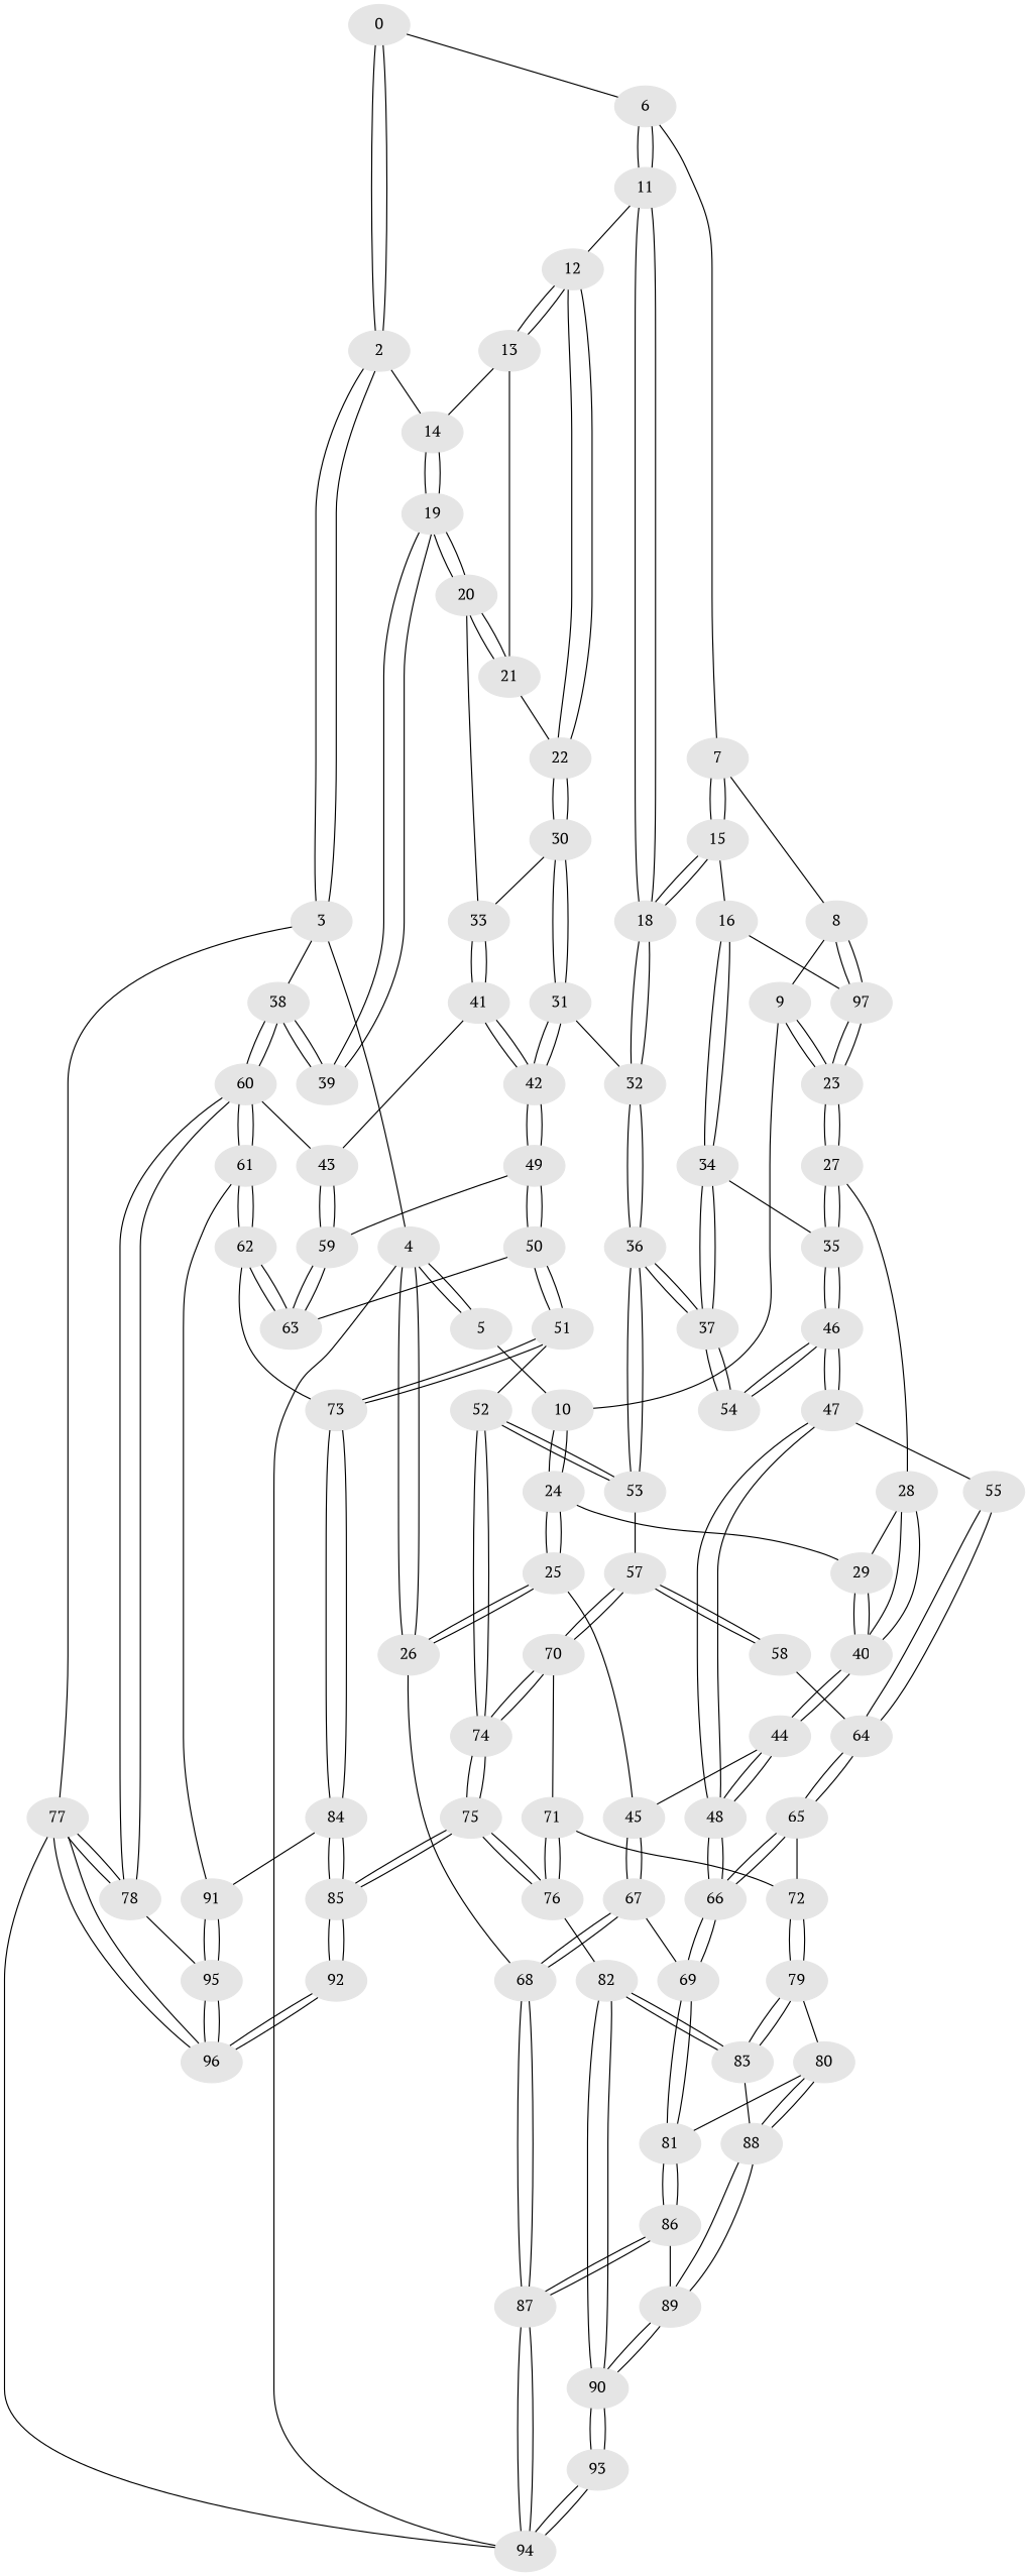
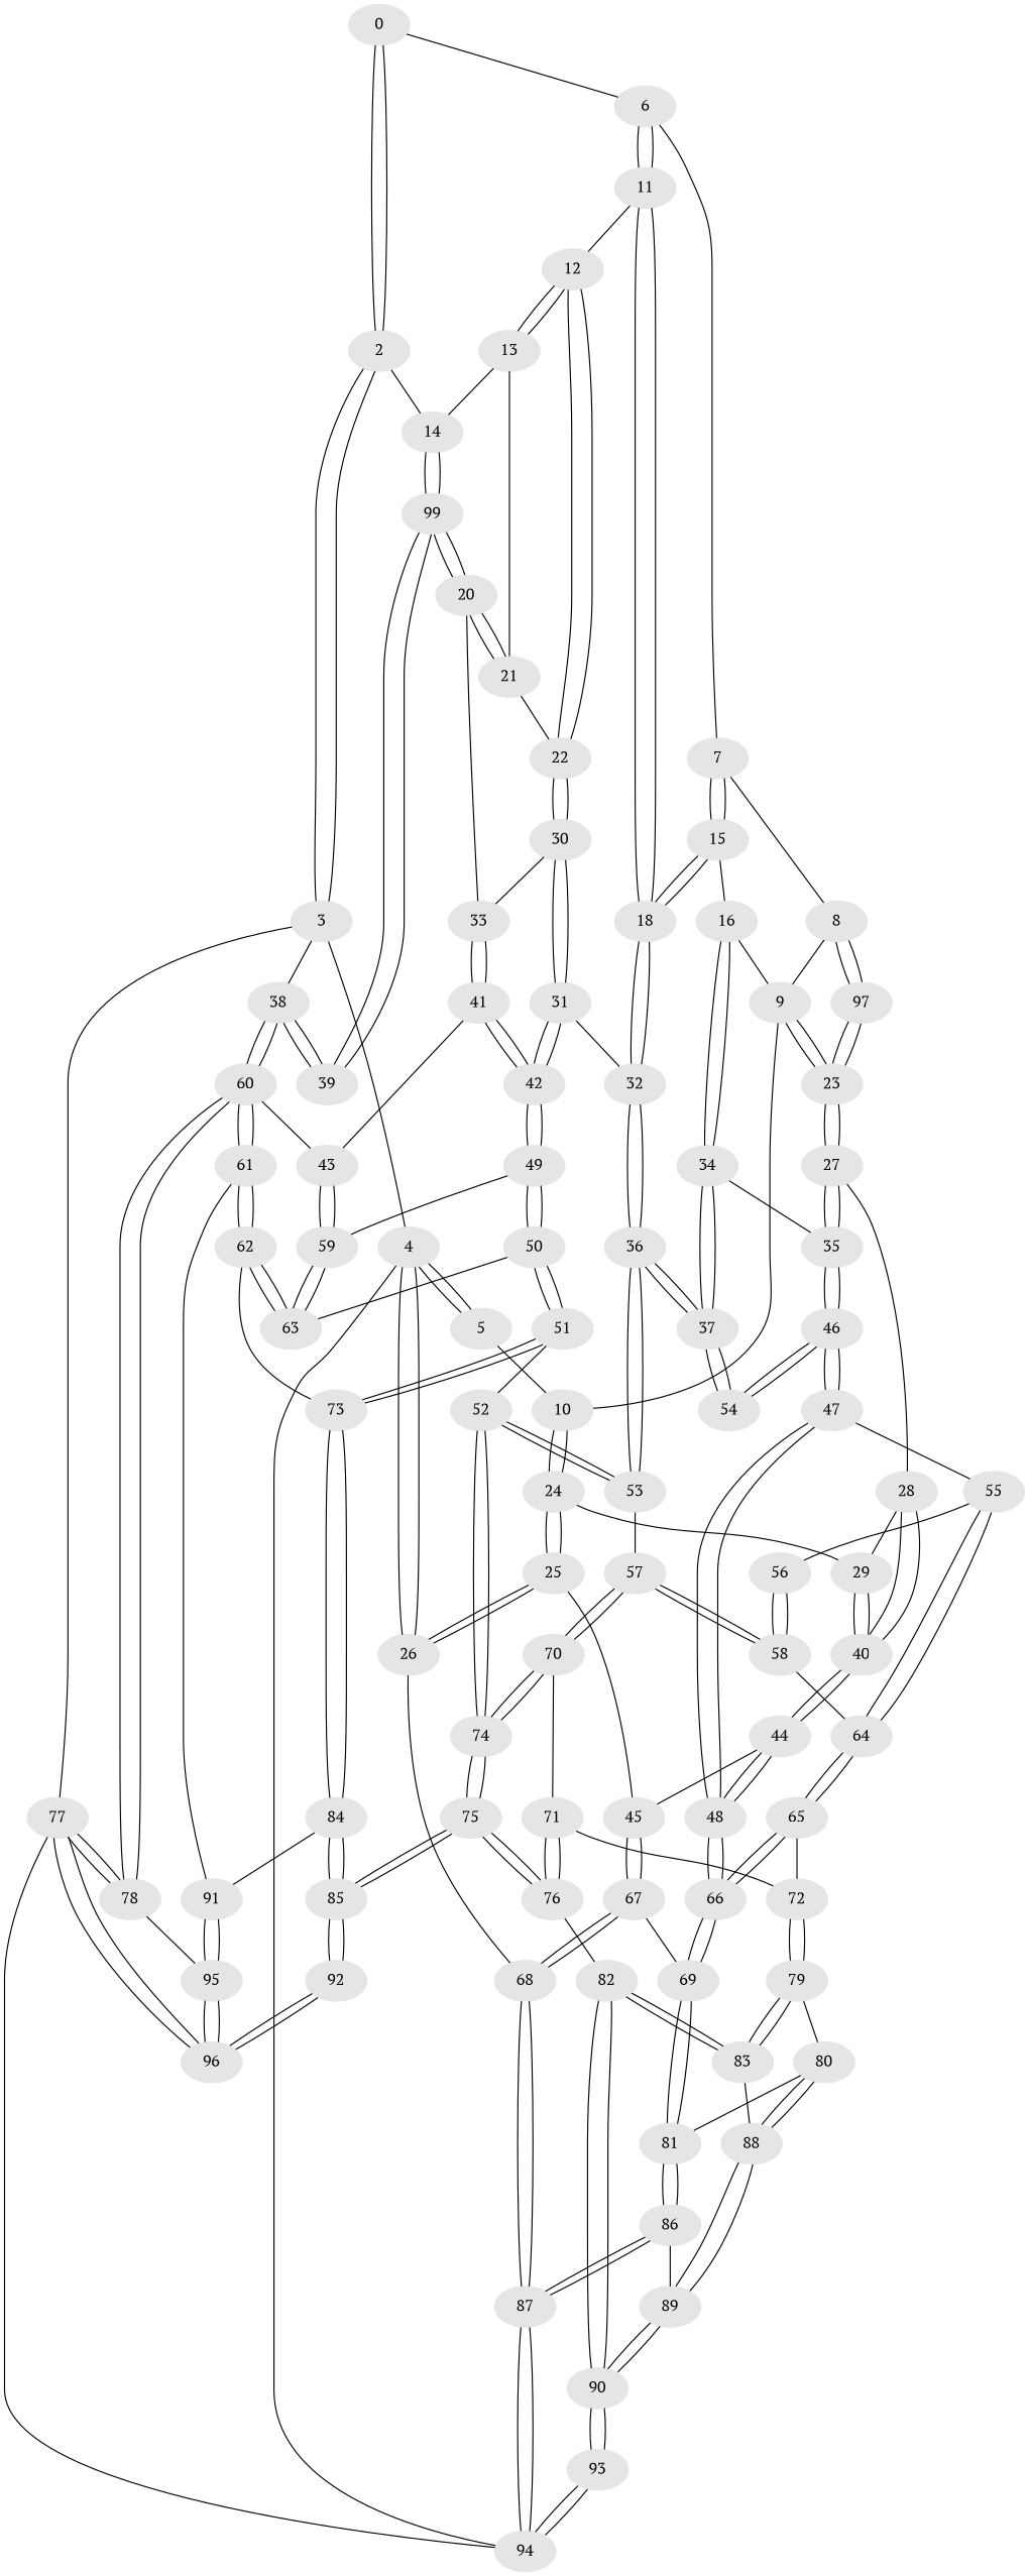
  graph {
    fontname="PT Serif"
    node [color=gray90 fontname="PT Serif" style=filled]
    edge [fontname="PT Serif"]
    n1 [label=0]
    2
    6
    3
    14
    7
    11
    4
    38
    77
-   19
+   19 [label=99]
    5
    26
    94
    39
    60
    78
    96
    10
    68
    24
    8
    15
    12
    18
    9
    n27 [label=97]
    16
    23
    27
    25
    29
    13
    22
    32
    21
    30
    20
    34
    35
    37
    36
    33
    41
    31
    28
    45
    40
    67
    87
    46
    44
    42
    49
    53
    43
    54
    47
    57
    61
    59
    48
    50
    63
    66
    69
    55
+   56
    64
    51
    52
    73
    74
    84
    75
    58
    70
    65
    71
    62
    91
    95
    72
    79
    81
    86
    76
    82
    80
    83
    85
    92
    90
    88
    89
    93
    n1 -- 2
    n1 -- 2
    n1 -- 6
    2 -- 3
    2 -- 3
    2 -- 14
    6 -- 7
    6 -- 11
    6 -- 11
    3 -- 4
    3 -- 38
    3 -- 77
    14 -- 19
    14 -- 19
    7 -- 8
    7 -- 15
    7 -- 15
    11 -- 12
    11 -- 18
    11 -- 18
    4 -- 5
    4 -- 5
    4 -- 26
    4 -- 26
    4 -- 94
    38 -- 39
    38 -- 39
    38 -- 60
    38 -- 60
    77 -- 94
    77 -- 78
    77 -- 78
    77 -- 96
    77 -- 96
    19 -- 39
    19 -- 39
    19 -- 20
    19 -- 20
    5 -- 10
    26 -- 68
    60 -- 78
    60 -- 78
    60 -- 43
    60 -- 61
    60 -- 61
    78 -- 95
    10 -- 24
    10 -- 24
    68 -- 87
    68 -- 87
    24 -- 25
    24 -- 25
    24 -- 29
    8 -- 9
    8 -- n27
    8 -- n27
    15 -- 18
    15 -- 18
    15 -- 16
    12 -- 13
    12 -- 13
    12 -- 22
    12 -- 22
    18 -- 32
    18 -- 32
    9 -- 10
    9 -- 23
    9 -- 23
    n27 -- 23
    n27 -- 23
-   16 -- n27
+   16 -- 9
    16 -- 34
    16 -- 34
    23 -- 27
    23 -- 27
    27 -- 35
    27 -- 35
    27 -- 28
    25 -- 26
    25 -- 26
    25 -- 45
    29 -- 40
    29 -- 40
    13 -- 14
    13 -- 21
    22 -- 30
    22 -- 30
    32 -- 36
    32 -- 36
    21 -- 22
    30 -- 33
    30 -- 31
    30 -- 31
    20 -- 21
    20 -- 21
    20 -- 33
    34 -- 35
    34 -- 37
    34 -- 37
    35 -- 46
    35 -- 46
    37 -- 54
    37 -- 54
    36 -- 37
    36 -- 37
    36 -- 53
    36 -- 53
    33 -- 41
    33 -- 41
    41 -- 42
    41 -- 42
    41 -- 43
    31 -- 32
    31 -- 42
    31 -- 42
    28 -- 29
    28 -- 40
    28 -- 40
    45 -- 67
    45 -- 67
    40 -- 44
    40 -- 44
    67 -- 68
    67 -- 68
    67 -- 69
    87 -- 94
    87 -- 94
    46 -- 54
    46 -- 54
    46 -- 47
    46 -- 47
    44 -- 45
    44 -- 48
    44 -- 48
    42 -- 49
    42 -- 49
    49 -- 59
    49 -- 50
    49 -- 50
    53 -- 57
    43 -- 59
    43 -- 59
    47 -- 48
    47 -- 48
    47 -- 55
    57 -- 58
    57 -- 58
    57 -- 70
    57 -- 70
    61 -- 62
    61 -- 62
    61 -- 91
    59 -- 63
    59 -- 63
    48 -- 66
    48 -- 66
    50 -- 63
    50 -- 51
    50 -- 51
    66 -- 69
    66 -- 69
    69 -- 81
    69 -- 81
+   55 -- 56
    55 -- 64
    55 -- 64
+   56 -- 58
+   56 -- 58
    64 -- 65
    64 -- 65
    51 -- 52
    51 -- 73
    51 -- 73
    52 -- 53
    52 -- 53
    52 -- 74
    52 -- 74
    73 -- 84
    73 -- 84
    74 -- 75
    74 -- 75
    84 -- 91
    84 -- 85
    84 -- 85
    75 -- 76
    75 -- 76
    75 -- 85
    75 -- 85
    58 -- 64
    70 -- 74
    70 -- 74
    70 -- 71
    65 -- 66
    65 -- 66
    65 -- 72
    71 -- 72
    71 -- 76
    71 -- 76
    62 -- 63
    62 -- 63
    62 -- 73
    91 -- 95
    91 -- 95
    95 -- 96
    95 -- 96
    72 -- 79
    72 -- 79
    79 -- 80
    79 -- 83
    79 -- 83
    81 -- 86
    81 -- 86
    86 -- 87
    86 -- 87
    86 -- 89
    76 -- 82
    82 -- 83
    82 -- 83
    82 -- 90
    82 -- 90
    80 -- 81
    80 -- 88
    80 -- 88
    83 -- 88
    85 -- 92
    85 -- 92
    92 -- 96
    92 -- 96
    90 -- 93
    90 -- 93
    88 -- 89
    88 -- 89
    89 -- 90
    89 -- 90
    93 -- 94
    93 -- 94
  }
